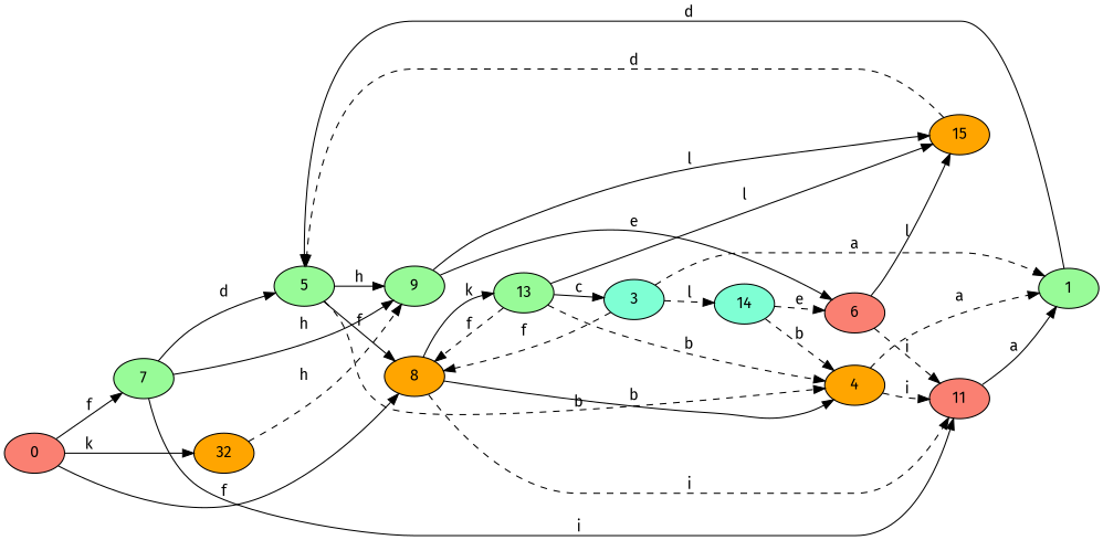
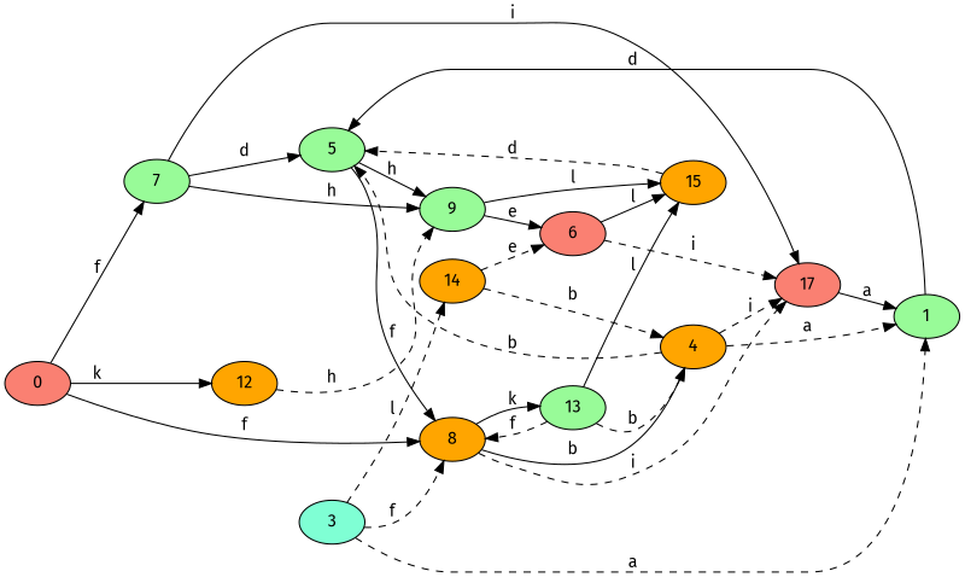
  strict digraph {
    fontname="Fira Sans"
    rankdir=LR
    node [fillcolor=palegreen fontname="Fira Sans" style=filled]
    edge [fontname="Fira Sans" style=solid]
    0 [fillcolor=salmon]
    7
    8 [fillcolor=orange]
-   12 [fillcolor=orange label=32]
+   12 [fillcolor=orange]
    5
-   11 [fillcolor=salmon]
+   11 [fillcolor=salmon label=17]
    9
    n8 [fillcolor=orange label=4]
    13
    1
    3 [fillcolor=aquamarine]
-   14 [fillcolor=aquamarine]
+   14 [fillcolor=orange]
    6 [fillcolor=salmon]
    15 [fillcolor=orange]
    0 -> 7 [label=f]
    0 -> 8 [label=f]
    0 -> 12 [label=k]
    7 -> 5 [label=d]
    7 -> 11 [label=i]
    7 -> 9 [label=h]
    8 -> 11 [label=i style=dashed]
    8 -> n8 [label=b]
    8 -> 13 [label=k]
    12 -> 9 [label=h style=dashed]
    5 -> 8 [label=f]
    5 -> 9 [label=h]
-   5 -> n8 [label=b style=dashed]
+   n8 -> 5 [label=b style=dashed]
    11 -> 1 [label=a]
    9 -> 6 [label=e]
    9 -> 15 [label=l]
    n8 -> 11 [label=i style=dashed]
    n8 -> 1 [label=a style=dashed]
    13 -> 8 [label=f style=dashed]
    13 -> n8 [label=b style=dashed]
-   13 -> 3 [label=c]
    13 -> 15 [label=l]
    1 -> 5 [label=d]
    3 -> 8 [label=f style=dashed]
    3 -> 1 [label=a style=dashed]
    3 -> 14 [label=l style=dashed]
    14 -> n8 [label=b style=dashed]
    14 -> 6 [label=e style=dashed]
    6 -> 11 [label=i style=dashed]
    6 -> 15 [label=l]
    15 -> 5 [label=d style=dashed]
  }
